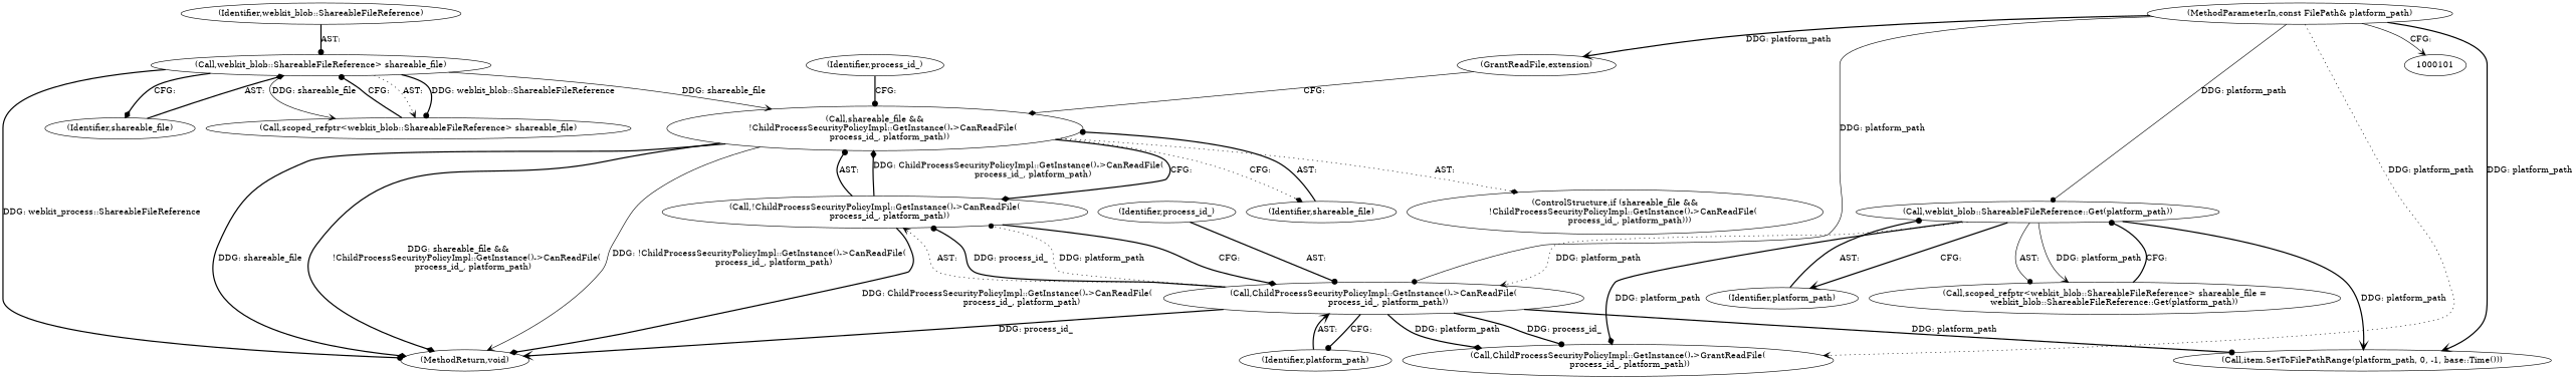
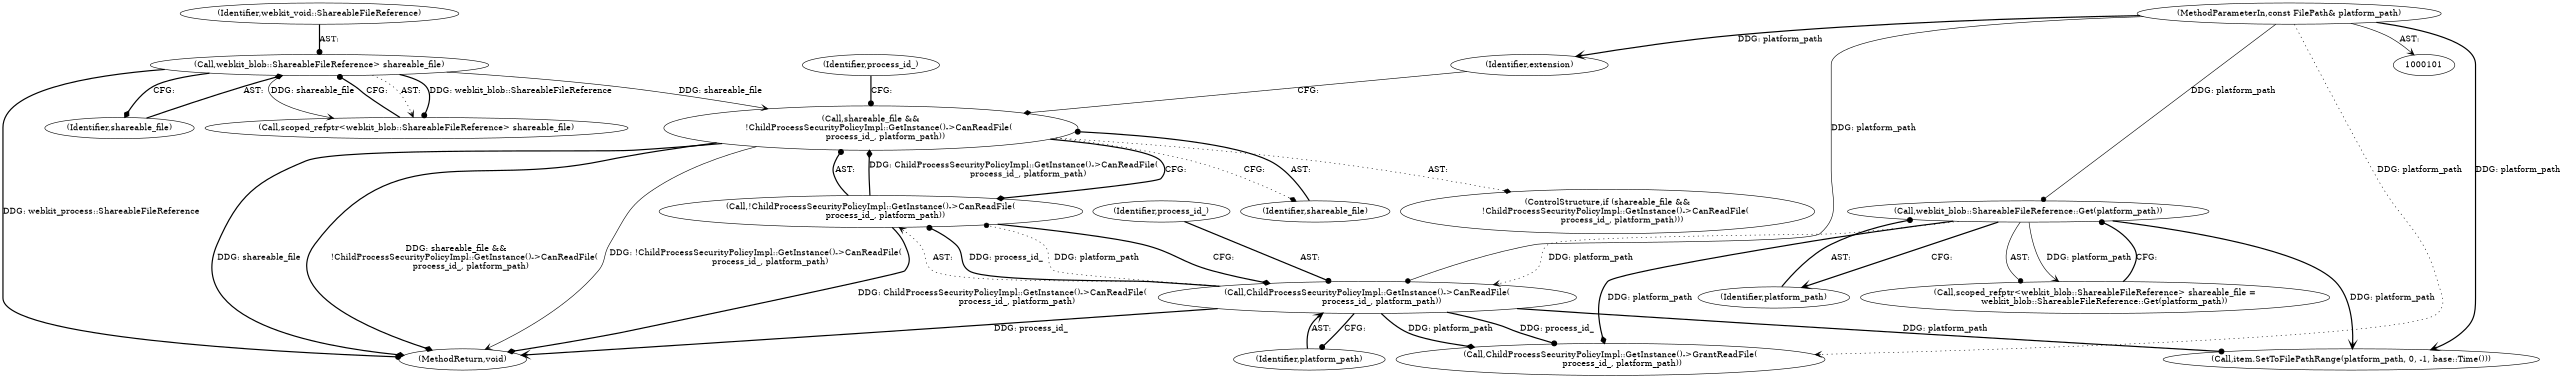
  digraph {
    edge [arrowhead=dot style=bold]
    n1 [label="(Call,shareable_file &&\n      !ChildProcessSecurityPolicyImpl::GetInstance()->CanReadFile(\n           process_id_, platform_path))"]
    n2 [label="(Call,!ChildProcessSecurityPolicyImpl::GetInstance()->CanReadFile(\n           process_id_, platform_path))"]
    n3 [label="(Identifier,shareable_file)"]
    n4 [label="(ControlStructure,if (shareable_file &&\n      !ChildProcessSecurityPolicyImpl::GetInstance()->CanReadFile(\n           process_id_, platform_path)))"]
    n5 [label="(MethodReturn,void)"]
    n6 [label="(Call,ChildProcessSecurityPolicyImpl::GetInstance()->CanReadFile(\n           process_id_, platform_path))"]
    n7 [label="(Call,webkit_blob::ShareableFileReference> shareable_file)"]
    n8 [label="(Identifier,shareable_file)"]
    n9 [label="(Call,scoped_refptr<webkit_blob::ShareableFileReference> shareable_file)"]
    n10 [label="(Call,ChildProcessSecurityPolicyImpl::GetInstance()->GrantReadFile(\n         process_id_, platform_path))"]
    n11 [label="(Identifier,platform_path)"]
    n12 [label="(Call,item.SetToFilePathRange(platform_path, 0, -1, base::Time()))"]
    n13 [label="(Call,webkit_blob::ShareableFileReference::Get(platform_path))"]
    n14 [label="(Identifier,platform_path)"]
    n15 [label="(Call,scoped_refptr<webkit_blob::ShareableFileReference> shareable_file =\n       webkit_blob::ShareableFileReference::Get(platform_path))"]
    n16 [label="(MethodParameterIn,const FilePath& platform_path)"]
    1000101
-   n18 [label="(GrantReadFile,extension)"]
+   n18 [label="(Identifier,extension)"]
    n19 [label="(Identifier,process_id_)"]
-   n20 [label="(Identifier,webkit_blob::ShareableFileReference)"]
+   n20 [label="(Identifier,webkit_void::ShareableFileReference)"]
    n21 [label="(Identifier,process_id_)"]
    n1 -> n2 [arrowhead=diamond label="CFG: "]
    n1 -> n3 [arrowhead=diamond label="CFG: " style=dotted]
    n1 -> n4 [arrowhead=diamond label="AST: " style=dotted]
    n1 -> n5 [arrowhead=diamond label="DDG: shareable_file"]
    n1 -> n5 [arrowhead=diamond label="DDG: shareable_file &&\n      !ChildProcessSecurityPolicyImpl::GetInstance()->CanReadFile(\n           process_id_, platform_path)"]
    n1 -> n5 [arrowhead=vee label="DDG: !ChildProcessSecurityPolicyImpl::GetInstance()->CanReadFile(\n           process_id_, platform_path)" style=solid]
    n2 -> n1 [label="AST: "]
    n2 -> n1 [arrowhead=diamond label="DDG: ChildProcessSecurityPolicyImpl::GetInstance()->CanReadFile(\n           process_id_, platform_path)"]
    n2 -> n5 [arrowhead=diamond label="DDG: ChildProcessSecurityPolicyImpl::GetInstance()->CanReadFile(\n           process_id_, platform_path)"]
    n2 -> n6 [arrowhead=diamond label="CFG: "]
    n3 -> n1 [label="AST: "]
    n6 -> n2 [arrowhead=vee label="AST: " style=dotted]
    n6 -> n2 [label="DDG: process_id_"]
    n6 -> n2 [label="DDG: platform_path" style=dotted]
    n6 -> n5 [arrowhead=vee label="DDG: process_id_"]
    n6 -> n10 [label="DDG: process_id_"]
    n6 -> n10 [arrowhead=diamond label="DDG: platform_path"]
    n6 -> n11 [label="CFG: "]
    n6 -> n12 [label="DDG: platform_path"]
    n7 -> n1 [arrowhead=vee label="DDG: shareable_file" style=solid]
    n7 -> n5 [label="DDG: webkit_process::ShareableFileReference"]
    n7 -> n8 [arrowhead=diamond label="CFG: "]
    n7 -> n9 [arrowhead=vee label="AST: " style=dotted]
    n7 -> n9 [label="DDG: webkit_blob::ShareableFileReference"]
    n7 -> n9 [arrowhead=vee label="DDG: shareable_file" style=solid]
    n8 -> n7 [arrowhead=diamond label="AST: "]
    n9 -> n7 [label="CFG: "]
    n11 -> n6 [arrowhead=vee label="AST: "]
    n13 -> n6 [arrowhead=vee label="DDG: platform_path" style=dotted]
    n13 -> n10 [arrowhead=diamond label="DDG: platform_path"]
    n13 -> n12 [arrowhead=vee label="DDG: platform_path"]
    n13 -> n14 [arrowhead=vee label="CFG: "]
    n13 -> n15 [label="AST: " style=solid]
    n13 -> n15 [arrowhead=vee label="DDG: platform_path" style=solid]
    n14 -> n13 [label="AST: "]
    n15 -> n13 [label="CFG: "]
    n16 -> n6 [label="DDG: platform_path" style=solid]
    n16 -> n10 [arrowhead=vee label="DDG: platform_path" style=dotted]
    n16 -> n12 [arrowhead=vee label="DDG: platform_path"]
    n16 -> n13 [label="DDG: platform_path" style=solid]
-   n16 -> 1000101 [arrowhead=vee label="CFG: " style=solid]
+   n16 -> 1000101 [arrowhead=vee label="AST: " style=solid]
    n16 -> n18 [arrowhead=vee label="DDG: platform_path"]
    n18 -> n1 [arrowhead=diamond label="CFG: " style=solid]
    n19 -> n1 [label="CFG: "]
    n20 -> n7 [label="AST: "]
    n21 -> n6 [label="AST: "]
  }
